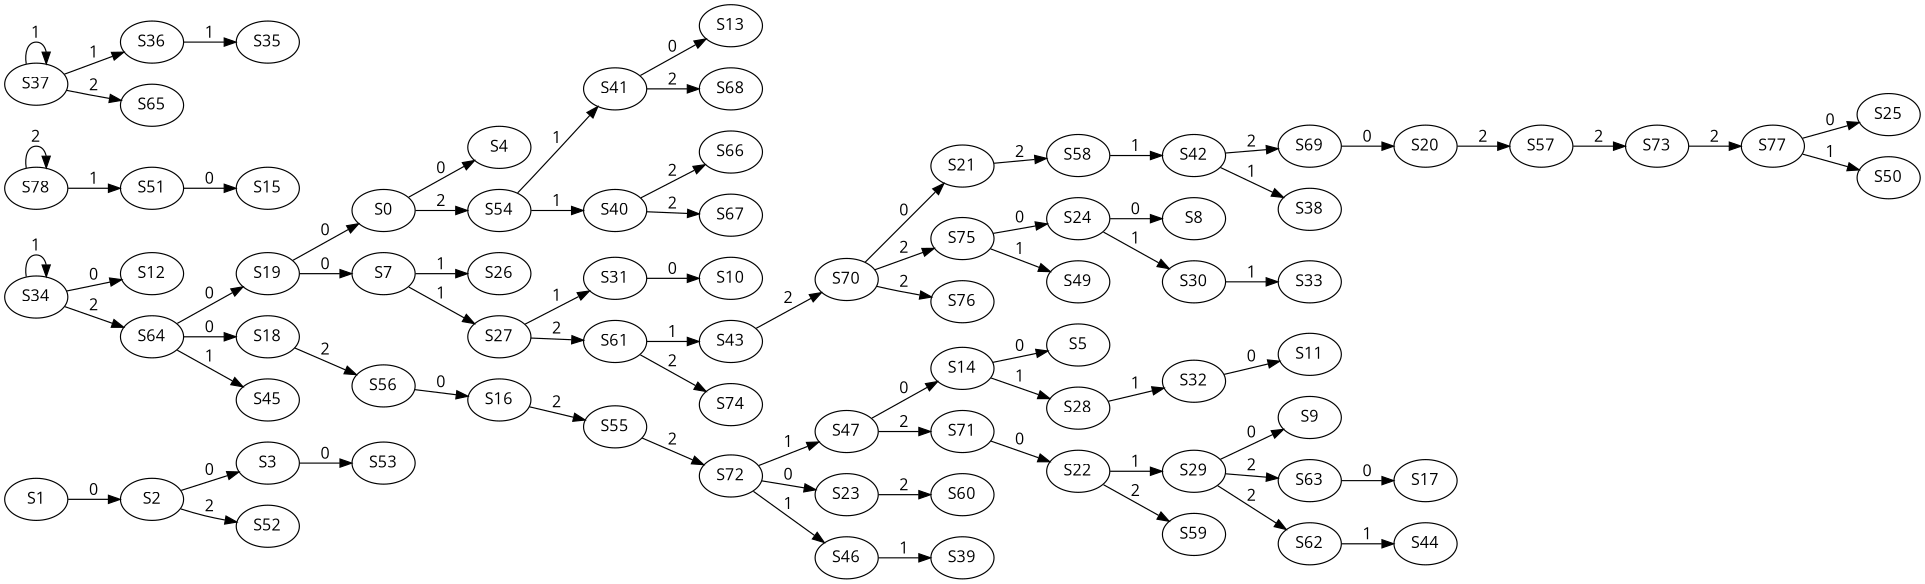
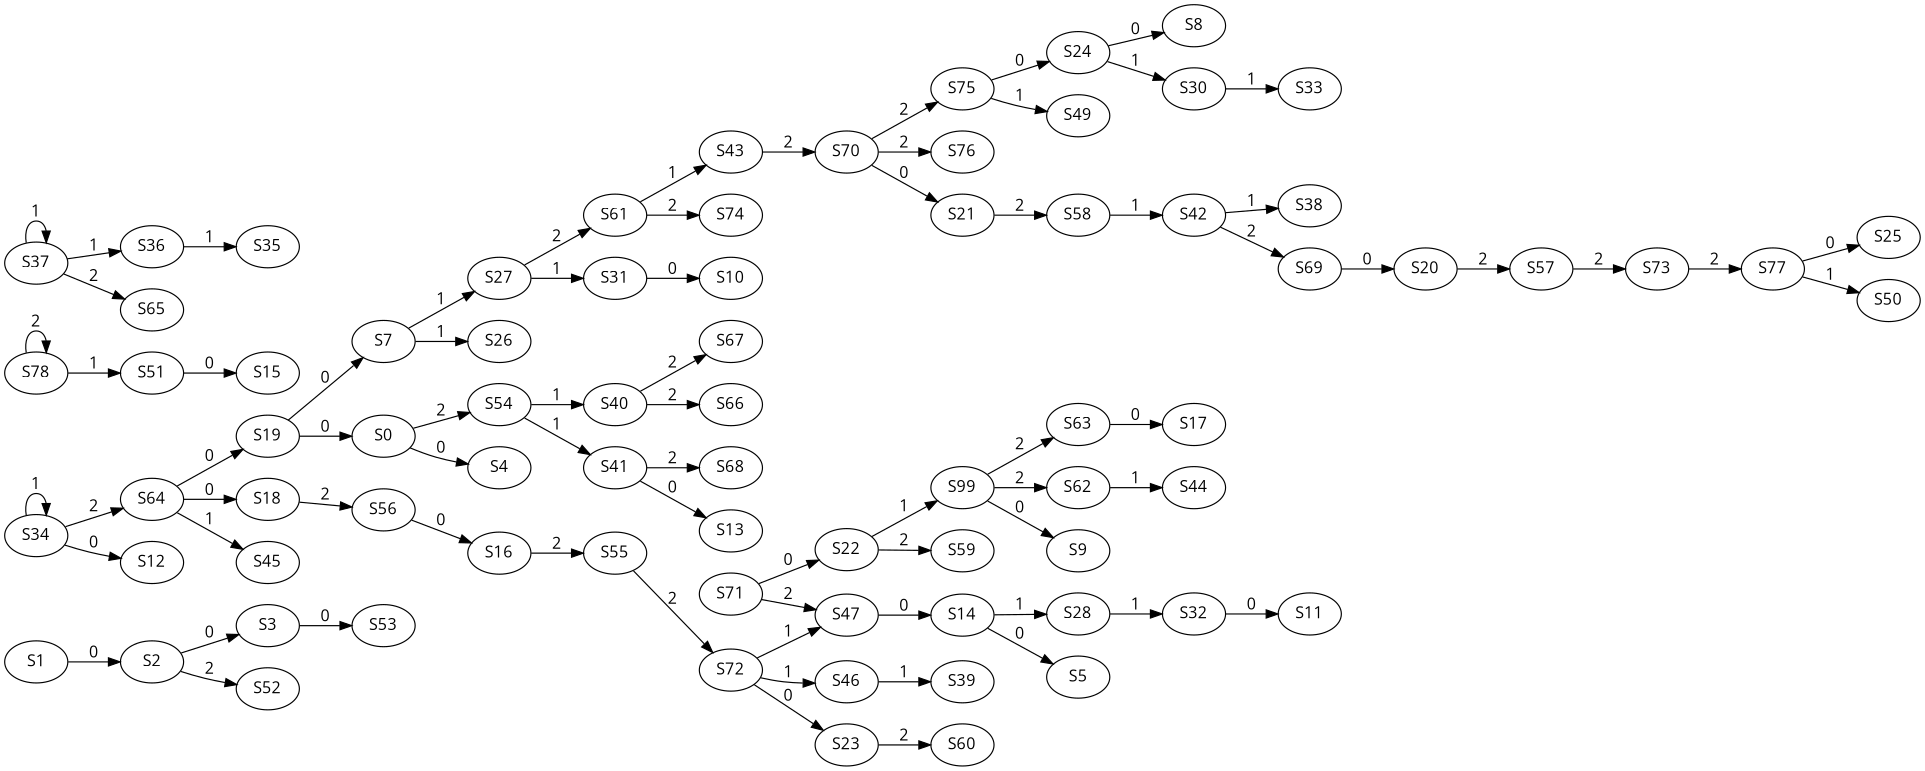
  strict digraph {
    fontname="Open Sans"
    rankdir=LR
    node [fontname="Open Sans"]
    edge [fontname="Open Sans"]
    S1
    S2
    S3
    S52
    S53
    n6 [label=S0]
    S4
    S54
    S41
    S40
    S14
    S5
    S28
    S32
    S19
    S7
    S26
    S27
    S31
    S61
    S24
    S8
    S30
    S33
-   S29
+   S29 [label=S99]
    S9
    S63
    S62
    S17
    S44
    S10
    S11
    S34
    S12
    S64
    S18
    S45
    S13
    S68
    S47
    S71
    S22
    S51
    S15
    S56
    S16
    S55
    S72
    S69
    S20
    S57
    S73
    S70
    S21
    S75
    S76
    S58
    S49
    S42
    S59
    S23
    S46
    S60
    S39
    S77
    S25
    S50
    S43
    S74
    S36
    S35
    S37
    S65
    S38
    S66
    S67
    S78
    S1 -> S2 [label=0]
    S2 -> S3 [label=0]
    S2 -> S52 [label=2]
    S3 -> S53 [label=0]
    n6 -> S4 [label=0]
    n6 -> S54 [label=2]
    S54 -> S41 [label=1]
    S54 -> S40 [label=1]
    S41 -> S13 [label=0]
    S41 -> S68 [label=2]
    S40 -> S66 [label=2]
    S40 -> S67 [label=2]
    S14 -> S5 [label=0]
    S14 -> S28 [label=1]
    S28 -> S32 [label=1]
    S32 -> S11 [label=0]
    S19 -> n6 [label=0]
    S19 -> S7 [label=0]
    S7 -> S26 [label=1]
    S7 -> S27 [label=1]
    S27 -> S31 [label=1]
    S27 -> S61 [label=2]
    S31 -> S10 [label=0]
    S61 -> S43 [label=1]
    S61 -> S74 [label=2]
    S24 -> S8 [label=0]
    S24 -> S30 [label=1]
    S30 -> S33 [label=1]
    S29 -> S9 [label=0]
    S29 -> S63 [label=2]
    S29 -> S62 [label=2]
    S63 -> S17 [label=0]
    S62 -> S44 [label=1]
    S34 -> S34 [label=1]
    S34 -> S12 [label=0]
    S34 -> S64 [label=2]
    S64 -> S19 [label=0]
    S64 -> S18 [label=0]
    S64 -> S45 [label=1]
    S18 -> S56 [label=2]
    S47 -> S14 [label=0]
-   S47 -> S71 [label=2]
+   S71 -> S47 [label=2]
    S71 -> S22 [label=0]
    S22 -> S29 [label=1]
    S22 -> S59 [label=2]
    S51 -> S15 [label=0]
    S56 -> S16 [label=0]
    S16 -> S55 [label=2]
    S55 -> S72 [label=2]
    S72 -> S47 [label=1]
    S72 -> S23 [label=0]
    S72 -> S46 [label=1]
    S69 -> S20 [label=0]
    S20 -> S57 [label=2]
    S57 -> S73 [label=2]
    S73 -> S77 [label=2]
    S70 -> S21 [label=0]
    S70 -> S75 [label=2]
    S70 -> S76 [label=2]
    S21 -> S58 [label=2]
    S75 -> S24 [label=0]
    S75 -> S49 [label=1]
    S58 -> S42 [label=1]
    S42 -> S69 [label=2]
    S42 -> S38 [label=1]
    S23 -> S60 [label=2]
    S46 -> S39 [label=1]
    S77 -> S25 [label=0]
    S77 -> S50 [label=1]
    S43 -> S70 [label=2]
    S36 -> S35 [label=1]
    S37 -> S36 [label=1]
    S37 -> S37 [label=1]
    S37 -> S65 [label=2]
    S78 -> S51 [label=1]
    S78 -> S78 [label=2]
  }
